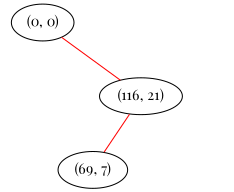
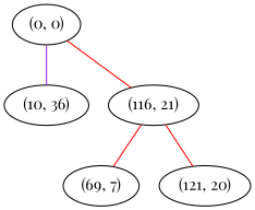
  graph {
    fontname="Playfair Display"
    node [fontname="Playfair Display"]
    edge [color=red fontname="Playfair Display" weight=1]
    "(0, 0)"
+   "(10, 36)"
    "(116, 21)"
    "(69, 7)"
+   "(121, 20)"
+   "(0, 0)" -- "(10, 36)" [color=purple weight=4]
    "(0, 0)" -- "(116, 21)"
    "(116, 21)" -- "(69, 7)"
+   "(116, 21)" -- "(121, 20)"
  }
